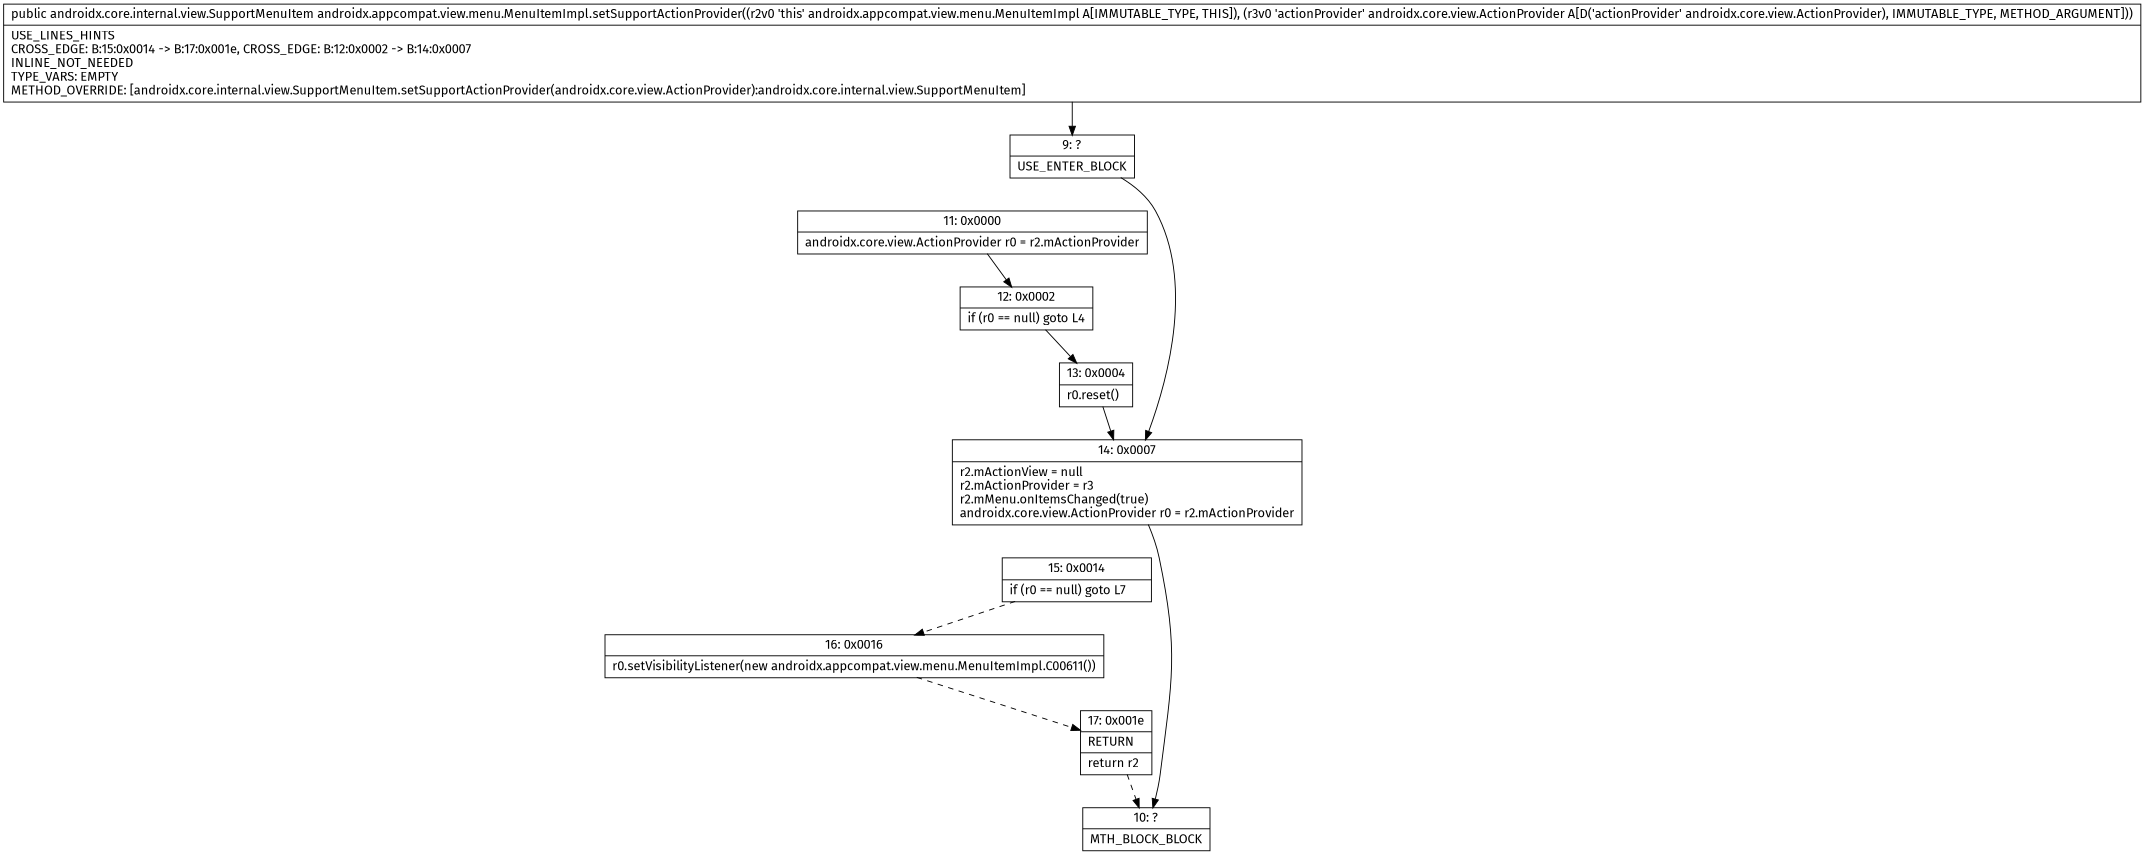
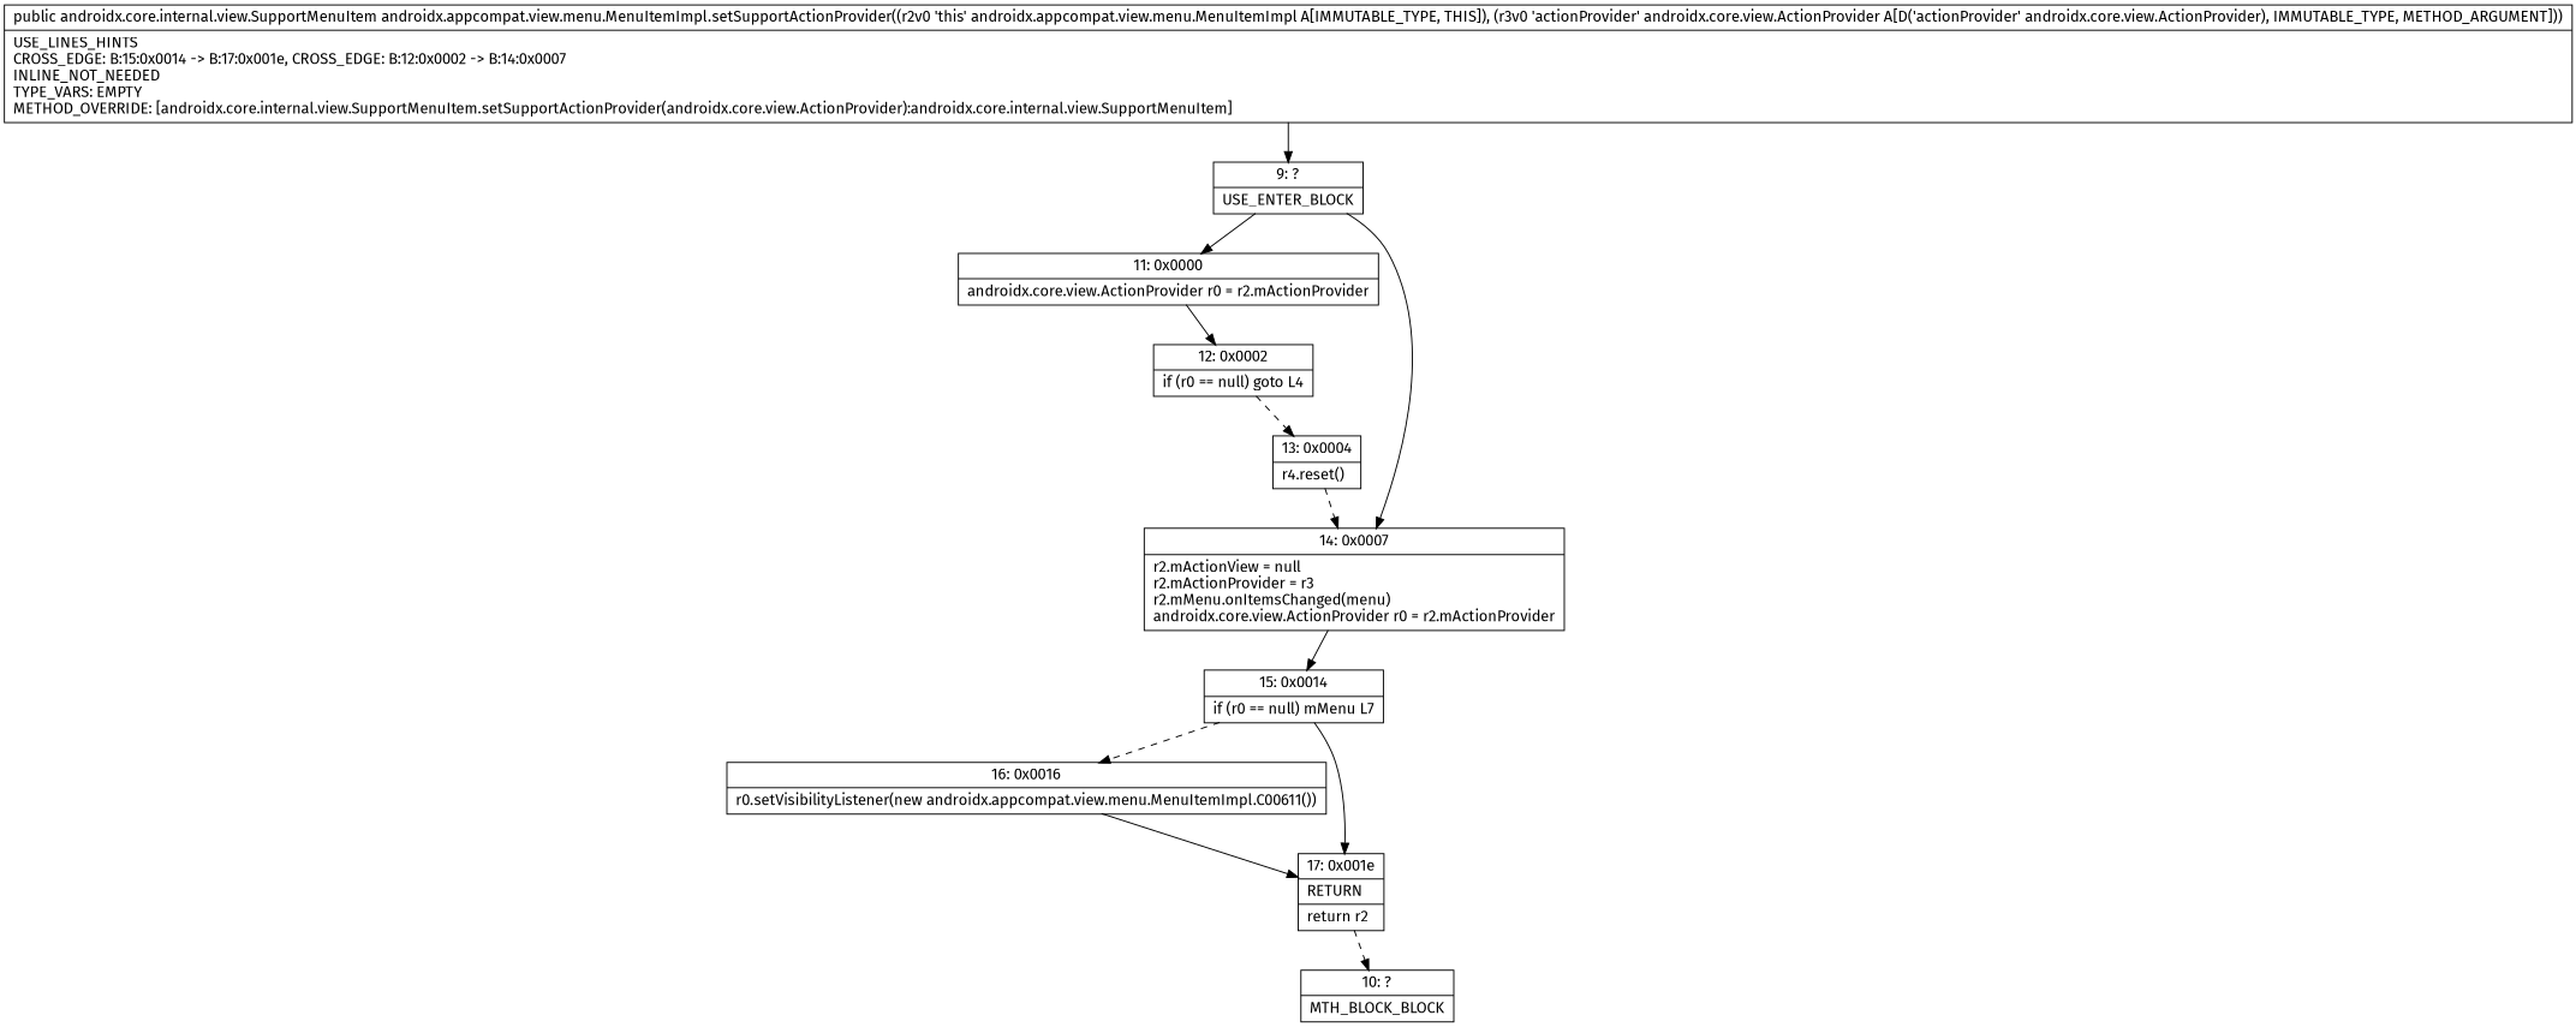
  digraph {
    fontname="Fira Sans"
    node [fontname="Fira Sans" shape=record]
    edge [fontname="Fira Sans"]
    n1 [label="{9\:\ ?|USE_ENTER_BLOCK\l}"]
    n2 [label="{11\:\ 0x0000|androidx.core.view.ActionProvider r0 = r2.mActionProvider\l}"]
-   n3 [label="{14\:\ 0x0007|r2.mActionView = null\lr2.mActionProvider = r3\lr2.mMenu.onItemsChanged(true)\landroidx.core.view.ActionProvider r0 = r2.mActionProvider\l}"]
+   n3 [label="{14\:\ 0x0007|r2.mActionView = null\lr2.mActionProvider = r3\lr2.mMenu.onItemsChanged(menu)\landroidx.core.view.ActionProvider r0 = r2.mActionProvider\l}"]
    n4 [label="{12\:\ 0x0002|if (r0 == null) goto L4\l}"]
-   n5 [label="{13\:\ 0x0004|r0.reset()\l}"]
-   n6 [label="{15\:\ 0x0014|if (r0 == null) goto L7\l}"]
+   n5 [label="{13\:\ 0x0004|r4.reset()\l}"]
+   n6 [label="{15\:\ 0x0014|if (r0 == null) mMenu L7\l}"]
    n7 [label="{16\:\ 0x0016|r0.setVisibilityListener(new androidx.appcompat.view.menu.MenuItemImpl.C00611())\l}"]
    n8 [label="{17\:\ 0x001e|RETURN\l|return r2\l}"]
    n9 [label="{10\:\ ?|MTH_BLOCK_BLOCK\l}"]
    n10 [label="{public androidx.core.internal.view.SupportMenuItem androidx.appcompat.view.menu.MenuItemImpl.setSupportActionProvider((r2v0 'this' androidx.appcompat.view.menu.MenuItemImpl A[IMMUTABLE_TYPE, THIS]), (r3v0 'actionProvider' androidx.core.view.ActionProvider A[D('actionProvider' androidx.core.view.ActionProvider), IMMUTABLE_TYPE, METHOD_ARGUMENT]))  | USE_LINES_HINTS\lCROSS_EDGE: B:15:0x0014 \-\> B:17:0x001e, CROSS_EDGE: B:12:0x0002 \-\> B:14:0x0007\lINLINE_NOT_NEEDED\lTYPE_VARS: EMPTY\lMETHOD_OVERRIDE: [androidx.core.internal.view.SupportMenuItem.setSupportActionProvider(androidx.core.view.ActionProvider):androidx.core.internal.view.SupportMenuItem]\l}"]
+   n1 -> n2
    n1 -> n3
    n2 -> n4
-   n3 -> n9
-   n4 -> n5 [style=solid]
-   n5 -> n3
+   n3 -> n6
+   n4 -> n5 [style=dashed]
+   n5 -> n3 [style=dashed]
    n6 -> n7 [style=dashed]
-   n7 -> n8 [style=dashed]
+   n6 -> n8
+   n7 -> n8
    n8 -> n9 [style=dashed]
    n10 -> n1
  }
